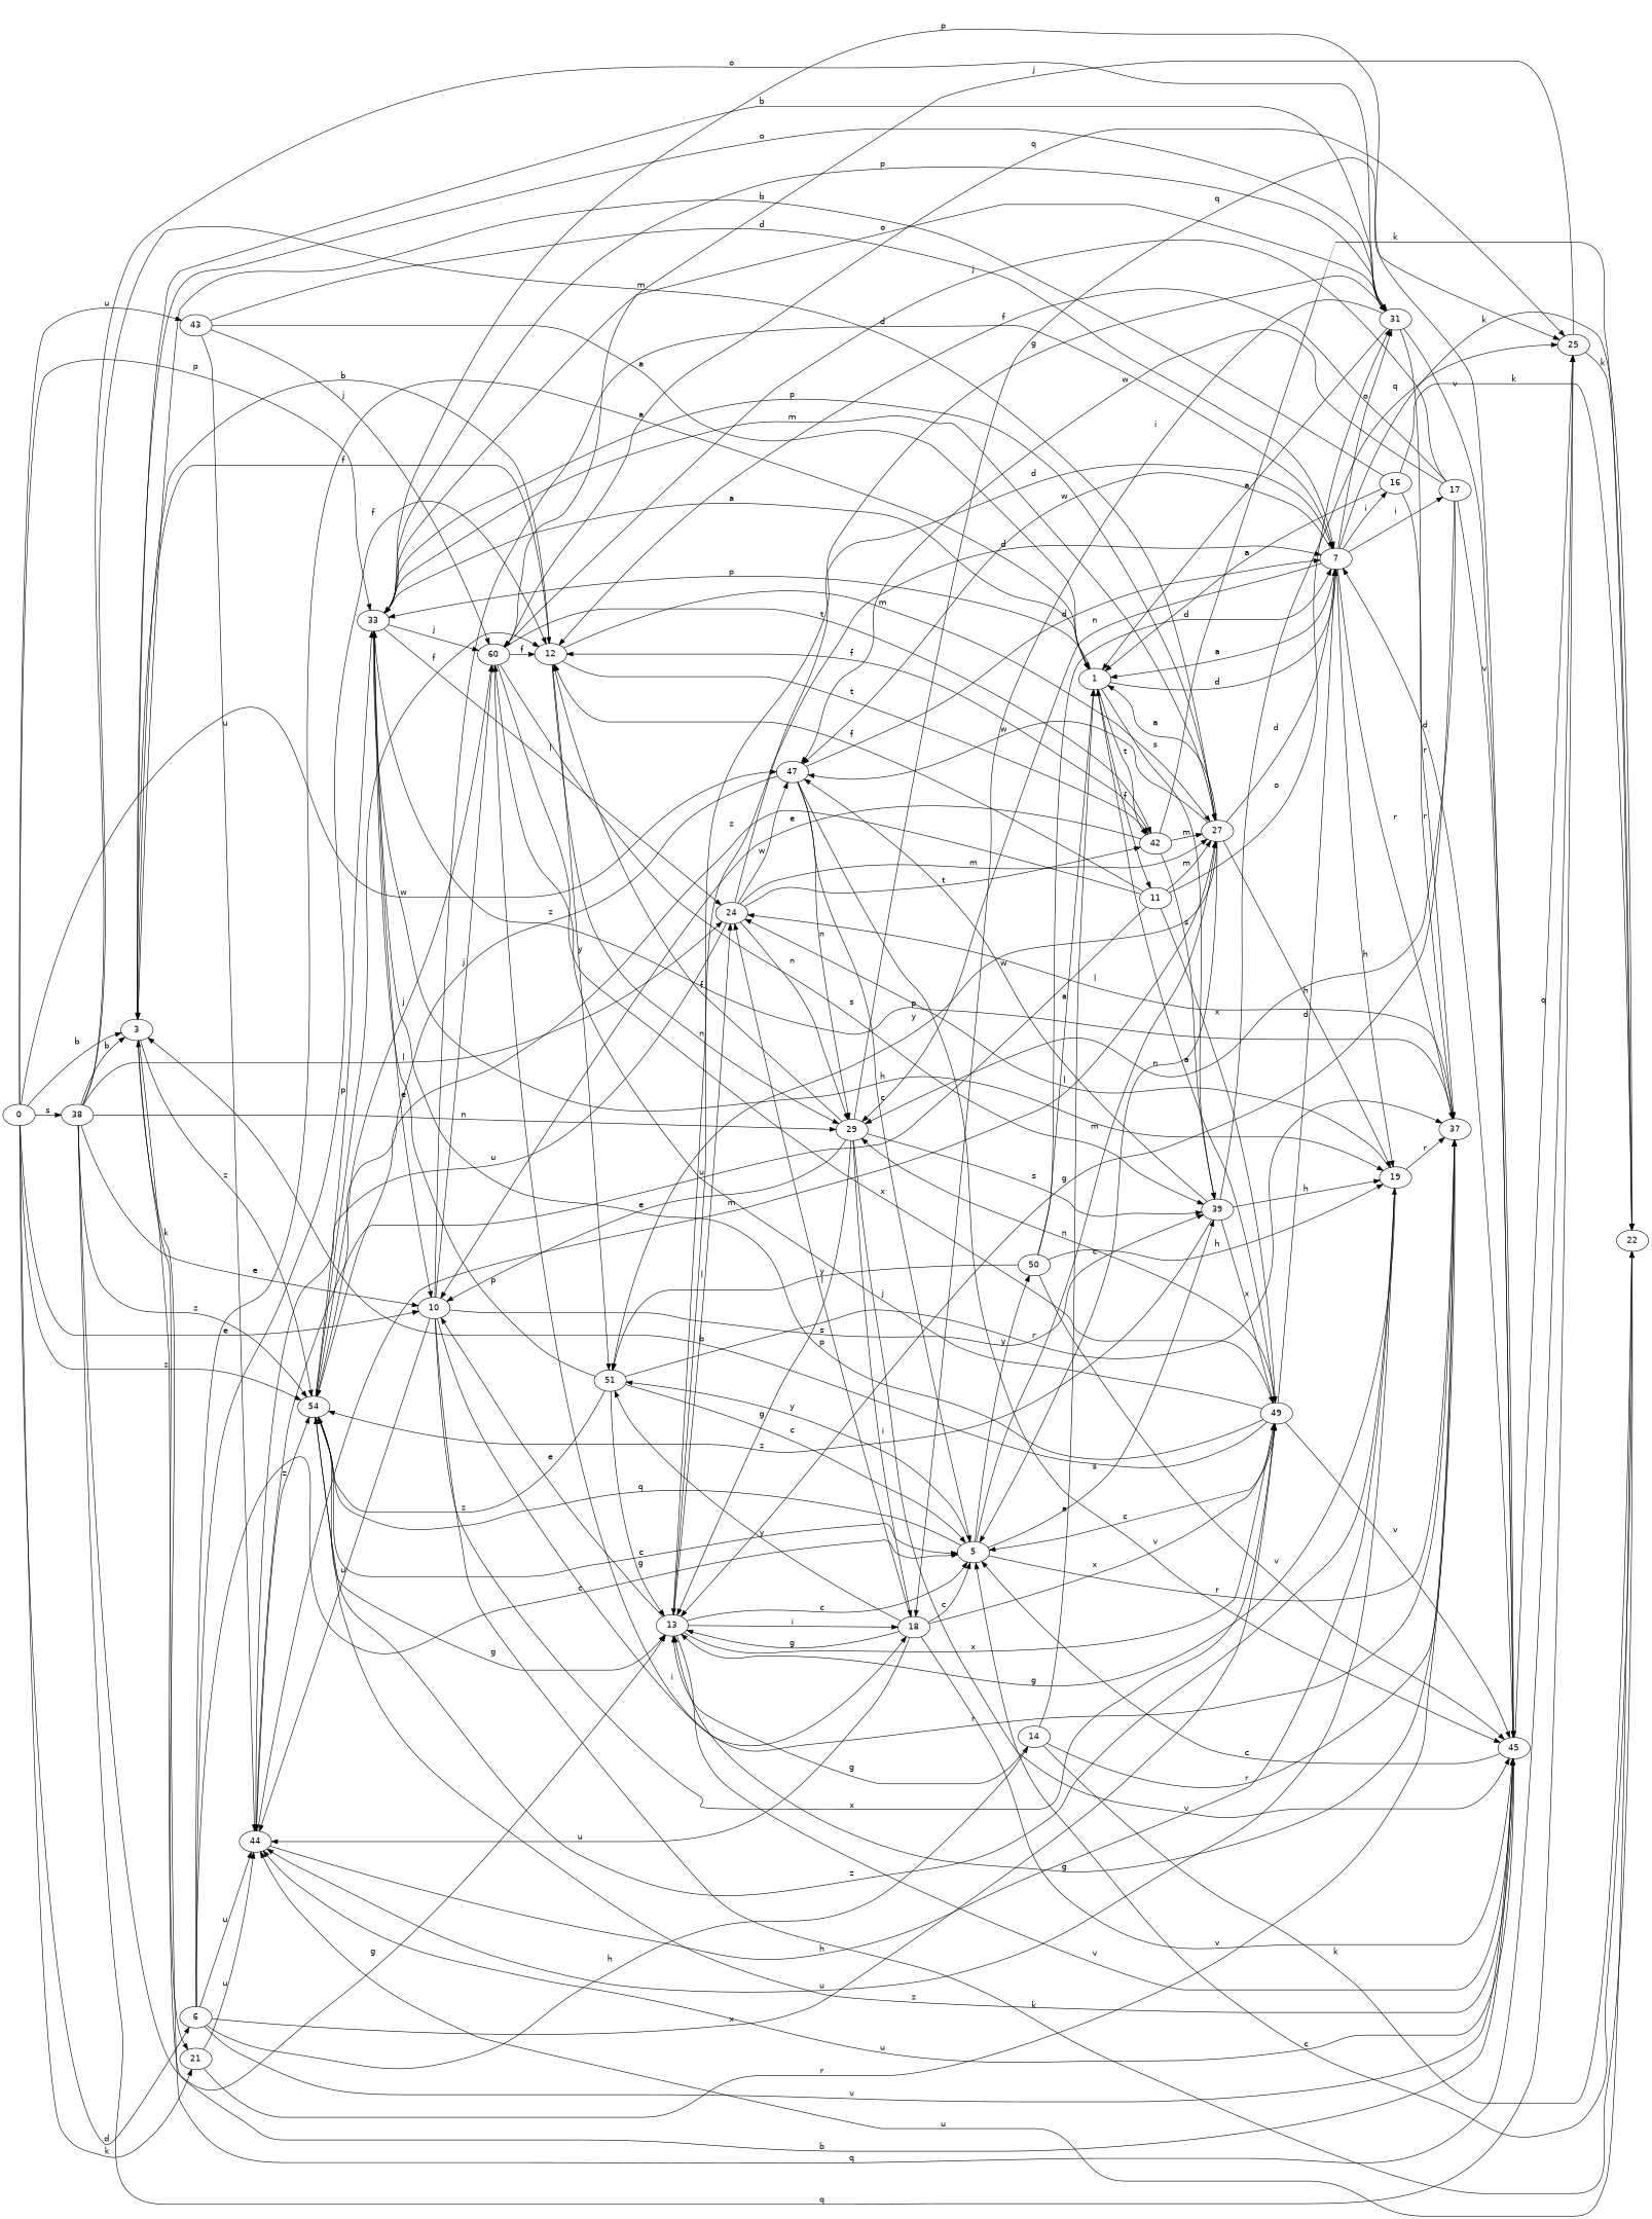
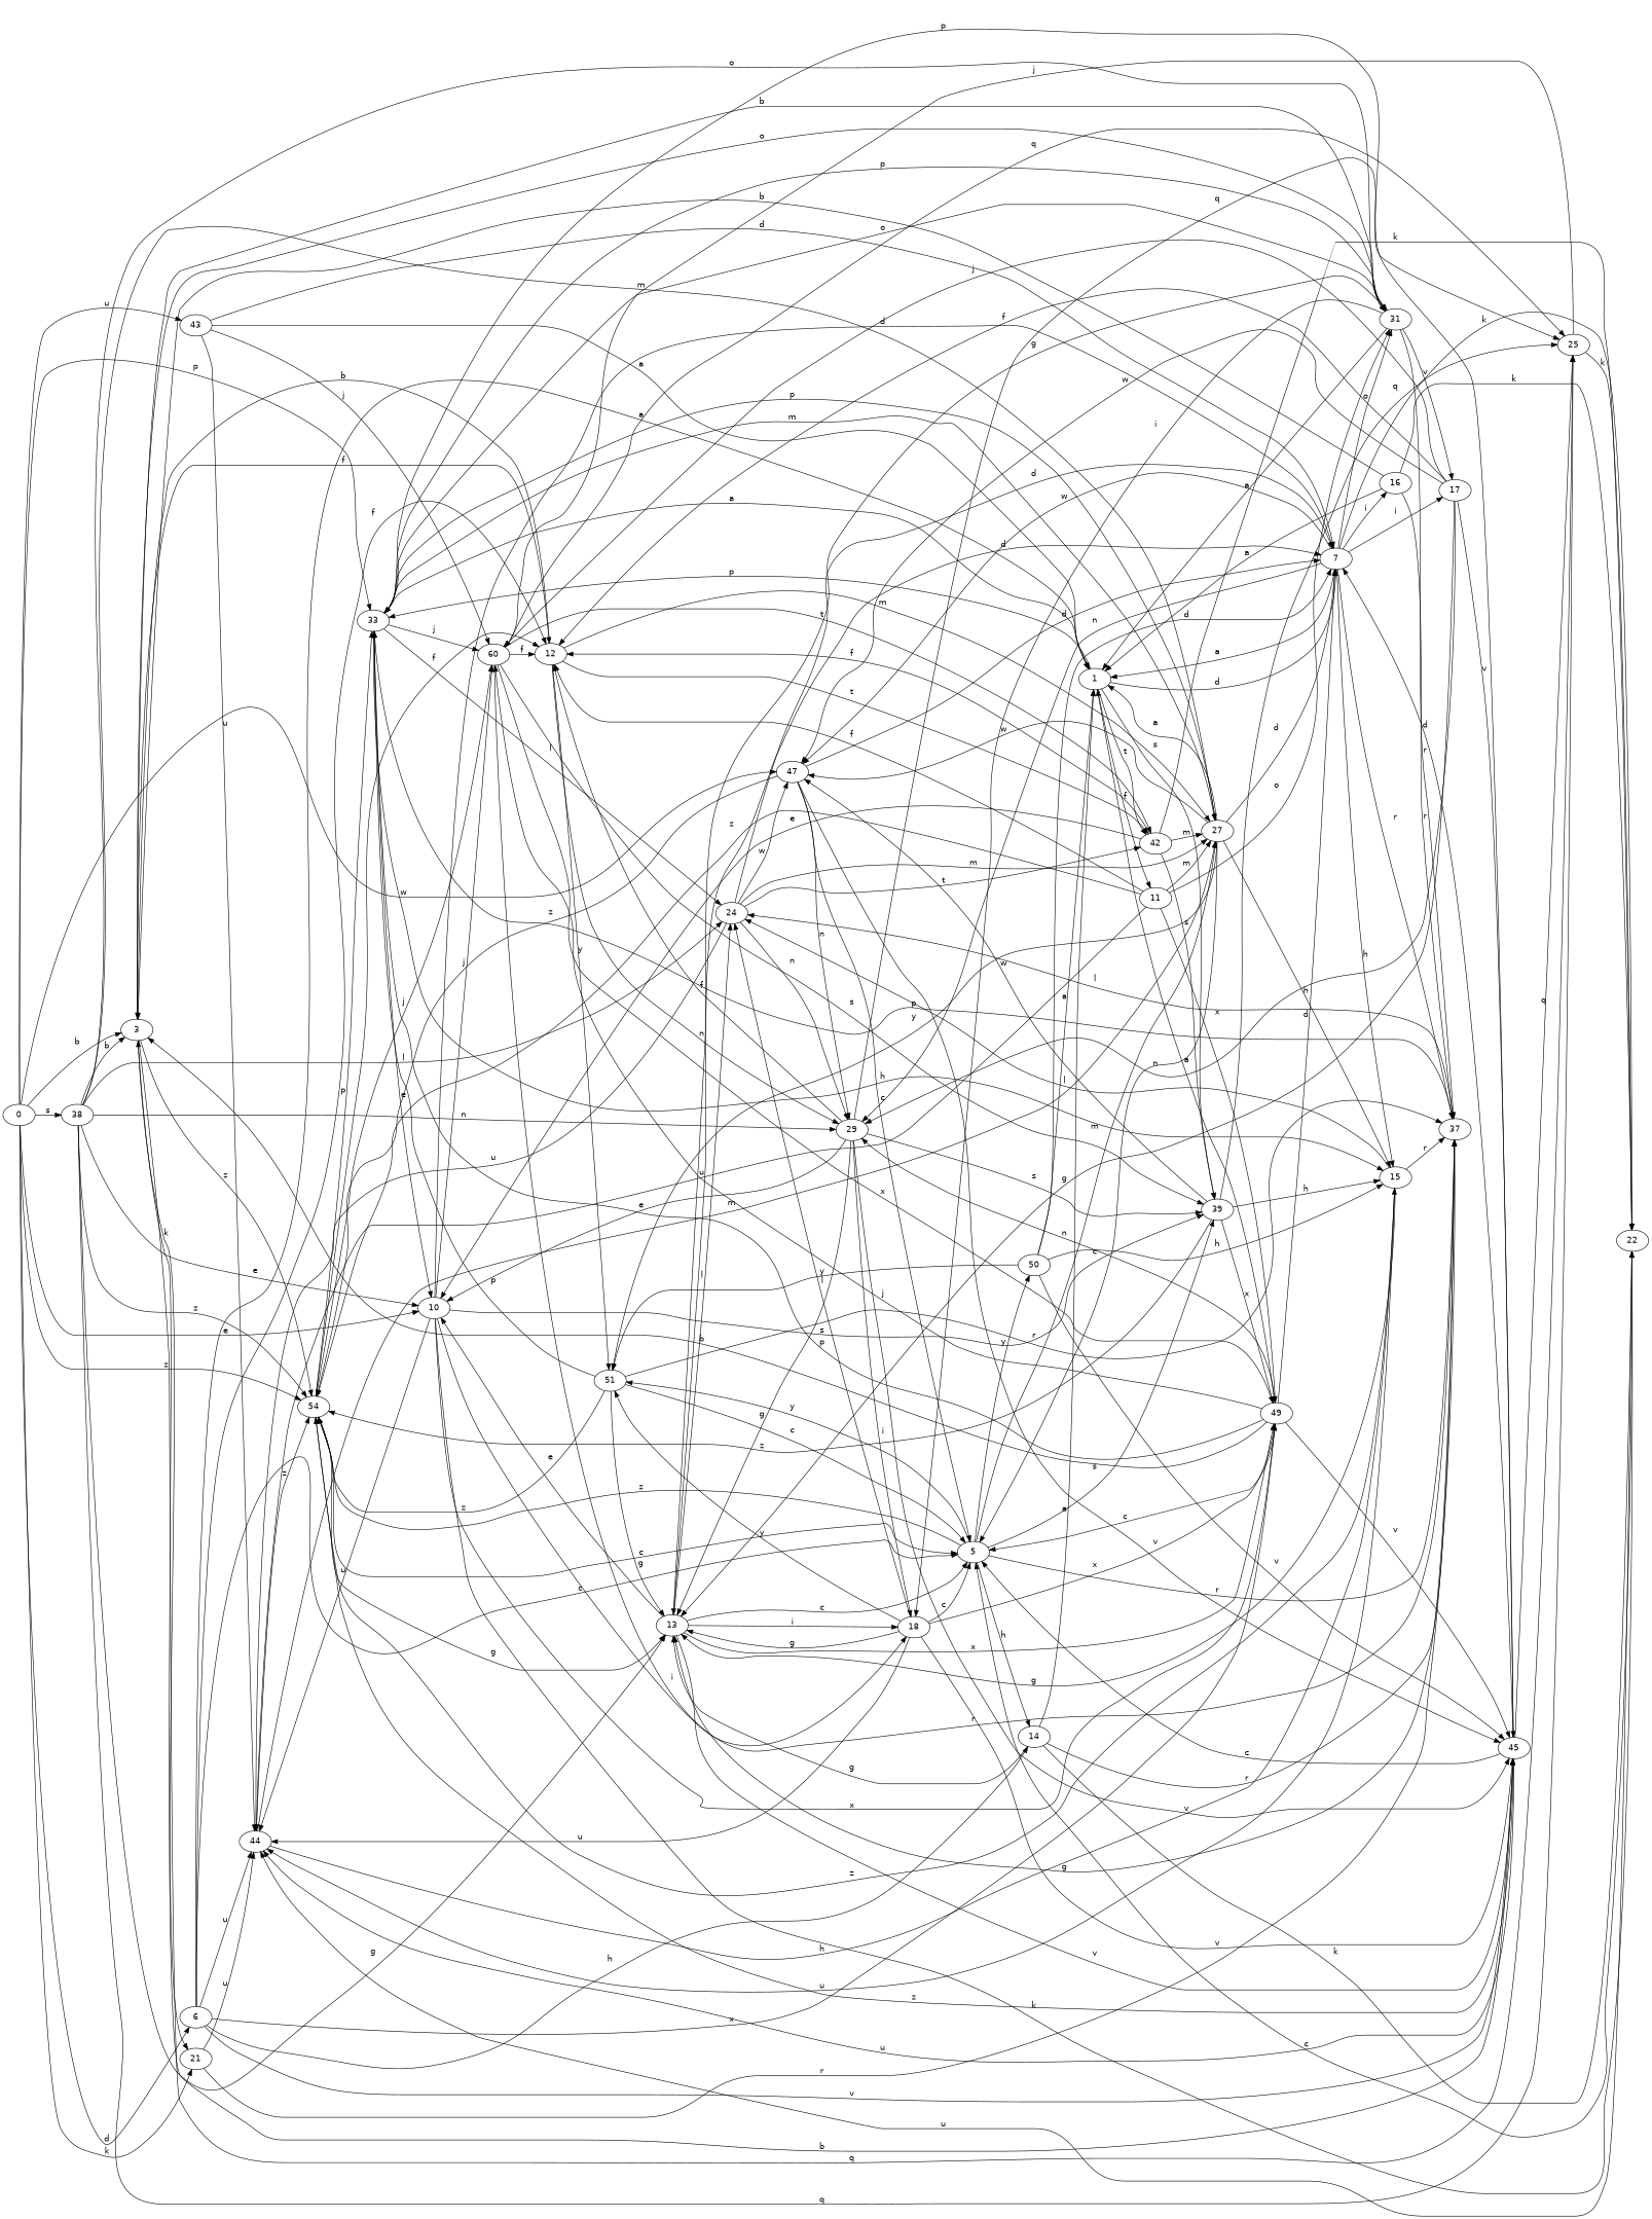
  strict digraph {
    fontname="DejaVu Sans"
    rankdir=LR
    node [fontname="DejaVu Sans"]
    edge [fontname="DejaVu Sans"]
    0
    3
    6
    10
    21
    33
    38
    43
    47
    54
    12
    31
    n13 [label=25]
    1
    5
    14
    44
    45
    49
    7
    39
    22
    18
    n24 [label=60]
    37
    27
-   15 [label=19]
+   15
    24
    29
    13
    11
    42
    16
    17
    51
    50
    0 -> 3 [label=b]
    0 -> 6 [label=d]
    0 -> 10 [label=e]
    0 -> 21 [label=k]
    0 -> 33 [label=p]
    0 -> 38 [label=s]
    0 -> 43 [label=u]
    0 -> 47 [label=w]
    0 -> 54 [label=z]
    3 -> 21 [label=k]
    3 -> 54 [label=z]
    3 -> 12 [label=f]
    3 -> 31 [label=o]
    3 -> n13 [label=q]
    6 -> 12 [label=f]
    6 -> 1 [label=a]
    6 -> 5 [label=c]
    6 -> 14 [label=h]
    6 -> 44 [label=u]
    6 -> 45 [label=v]
    6 -> 49 [label=x]
    10 -> 44 [label=u]
    10 -> 49 [label=x]
    10 -> 7 [label=d]
    10 -> 39 [label=s]
    10 -> 22 [label=k]
    10 -> 18 [label=i]
    10 -> n24 [label=j]
    21 -> 44 [label=u]
    21 -> 37 [label=r]
    33 -> 10 [label=e]
    33 -> 31 [label=o]
    33 -> 1 [label=a]
    33 -> n24 [label=j]
    33 -> 27 [label=m]
    33 -> 15 [label=h]
    33 -> 24 [label=l]
    38 -> 3 [label=b]
    38 -> 10 [label=e]
    38 -> 54 [label=z]
    38 -> 31 [label=o]
    38 -> n13 [label=q]
    38 -> 27 [label=m]
    38 -> 24 [label=l]
    38 -> 29 [label=n]
    38 -> 13 [label=g]
    43 -> 1 [label=a]
    43 -> 44 [label=u]
    43 -> 7 [label=d]
    43 -> n24 [label=j]
    47 -> 54 [label=z]
    47 -> 5 [label=c]
    47 -> 45 [label=v]
    47 -> 7 [label=d]
    47 -> 29 [label=n]
    54 -> 33 [label=p]
    54 -> 12 [label=f]
    54 -> 5 [label=c]
    54 -> n24 [label=j]
    54 -> 13 [label=g]
    12 -> 3 [label=b]
    12 -> 27 [label=m]
    12 -> 29 [label=n]
    12 -> 42 [label=t]
    12 -> 51 [label=y]
    31 -> 3 [label=b]
    31 -> 33 [label=p]
    31 -> 1 [label=a]
-   31 -> 45 [label=v]
+   31 -> 17 [label=v]
    31 -> 18 [label=i]
    31 -> 37 [label=r]
    31 -> 13 [label=g]
    n13 -> 22 [label=k]
    n13 -> n24 [label=j]
    1 -> 33 [label=p]
    1 -> 7 [label=d]
    1 -> 39 [label=s]
    1 -> 11 [label=f]
    1 -> 42 [label=t]
-   5 -> 54 [label=q]
+   5 -> 54 [label=z]
+   5 -> 14 [label=h]
    5 -> 39 [label=s]
    5 -> 37 [label=r]
    5 -> 27 [label=m]
    5 -> 51 [label=y]
    5 -> 50 [label=y]
    14 -> 1 [label=a]
    14 -> 22 [label=k]
    14 -> 37 [label=r]
    14 -> 13 [label=g]
    44 -> 54 [label=z]
    44 -> 27 [label=m]
    44 -> 15 [label=h]
    45 -> 3 [label=b]
    45 -> 33 [label=p]
    45 -> 54 [label=z]
    45 -> n13 [label=q]
    45 -> 5 [label=c]
    45 -> 44 [label=u]
    45 -> 7 [label=d]
    49 -> 3 [label=b]
    49 -> 33 [label=p]
    49 -> 1 [label=a]
    49 -> 5 [label=c]
    49 -> 45 [label=v]
    49 -> 7 [label=d]
    49 -> n24 [label=j]
    49 -> 29 [label=n]
    7 -> 47 [label=w]
    7 -> 31 [label=o]
    7 -> 1 [label=a]
    7 -> 22 [label=k]
    7 -> 37 [label=r]
    7 -> 15 [label=h]
    7 -> 29 [label=n]
    7 -> 16 [label=i]
    7 -> 17 [label=i]
    39 -> 47 [label=w]
    39 -> 54 [label=z]
    39 -> n13 [label=q]
    39 -> 49 [label=x]
    39 -> 15 [label=h]
    22 -> 5 [label=c]
    22 -> 44 [label=u]
    18 -> 5 [label=c]
    18 -> 44 [label=u]
    18 -> 45 [label=v]
    18 -> 49 [label=x]
    18 -> 24 [label=l]
    18 -> 13 [label=g]
    18 -> 51 [label=y]
    n24 -> 12 [label=f]
    n24 -> n13 [label=q]
    n24 -> 49 [label=x]
    n24 -> 39 [label=s]
    n24 -> 37 [label=r]
    n24 -> 42 [label=t]
    37 -> 33 [label=p]
    37 -> 24 [label=l]
    37 -> 13 [label=g]
    27 -> 33 [label=p]
    27 -> 47 [label=w]
    27 -> 1 [label=a]
    27 -> 5 [label=c]
    27 -> 7 [label=d]
    27 -> 15 [label=h]
    27 -> 51 [label=y]
    15 -> 54 [label=z]
    15 -> 44 [label=u]
    15 -> 37 [label=r]
    15 -> 24 [label=l]
    15 -> 13 [label=g]
    24 -> 47 [label=w]
    24 -> 44 [label=u]
    24 -> 7 [label=d]
    24 -> 27 [label=m]
    24 -> 29 [label=n]
    24 -> 42 [label=t]
    29 -> 10 [label=e]
    29 -> 12 [label=f]
    29 -> n13 [label=q]
    29 -> 45 [label=v]
    29 -> 39 [label=s]
    29 -> 18 [label=i]
    29 -> 13 [label=g]
    13 -> 10 [label=e]
    13 -> 5 [label=c]
    13 -> 45 [label=v]
    13 -> 49 [label=x]
    13 -> 7 [label=d]
    13 -> 18 [label=i]
    13 -> 24 [label=l]
    11 -> 54 [label=z]
    11 -> 12 [label=f]
    11 -> 31 [label=o]
    11 -> 44 [label=u]
    11 -> 49 [label=x]
    11 -> 27 [label=m]
    42 -> 10 [label=e]
    42 -> 12 [label=f]
    42 -> 39 [label=s]
    42 -> 22 [label=k]
    42 -> 27 [label=m]
    16 -> 3 [label=b]
    16 -> 1 [label=a]
    16 -> 22 [label=k]
    16 -> 37 [label=r]
    17 -> 47 [label=w]
    17 -> 12 [label=f]
    17 -> 45 [label=v]
    17 -> n24 [label=j]
    17 -> 29 [label=n]
    17 -> 13 [label=g]
    51 -> 33 [label=p]
    51 -> 54 [label=z]
    51 -> 5 [label=c]
    51 -> 37 [label=r]
    51 -> 13 [label=g]
    50 -> 1 [label=a]
    50 -> 45 [label=v]
    50 -> 7 [label=d]
    50 -> 15 [label=h]
    50 -> 51 [label=y]
  }
